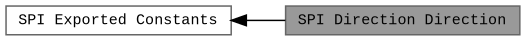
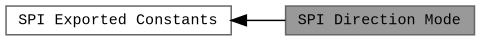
  digraph {
    rankdir=LR
    fontname="Liberation Mono"
    node [fontname="Liberation Mono" fontsize=10 shape=box style=filled]
-   n1 [color=gray40 fillcolor=grey60 fontcolor=black height=0.2 label="SPI Direction Direction" width=0.4]
+   n1 [color=gray40 fillcolor=grey60 fontcolor=black height=0.2 label="SPI Direction Mode" width=0.4]
    n2 [color=grey40 fillcolor=white height=0.2 label="SPI Exported Constants" width=0.4]
    n2 -> n1 [dir=back fontname="Liberation Mono" fontsize=10 labelfontname=Helvetica labelfontsize=10 shape=plaintext style=solid]
  }
